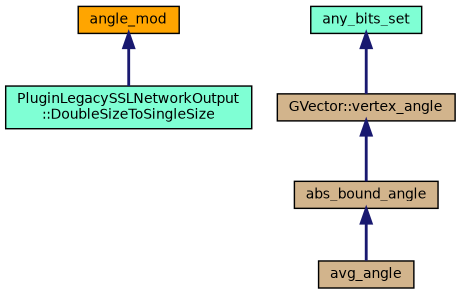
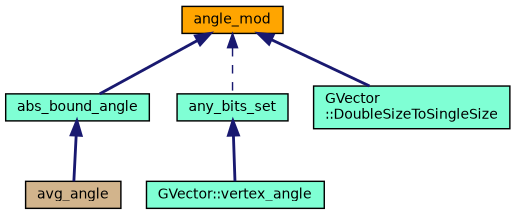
  digraph {
    rankdir=TB
    node [color=black fillcolor=aquamarine fontname=Helvetica fontsize=10 shape=record style=filled]
    edge [color=midnightblue dir=back fontname=Helvetica fontsize=10 labelfontname=Helvetica labelfontsize=10 style=bold]
    n1 [fillcolor=orange fontcolor=black height=0.2 label=angle_mod width=0.4]
-   n2 [fillcolor=tan height=0.2 label=abs_bound_angle width=0.4]
+   n2 [height=0.2 label=abs_bound_angle width=0.4]
    n3 [height=0.2 label=any_bits_set width=0.4]
-   n4 [height=0.2 label="PluginLegacySSLNetworkOutput\l::DoubleSizeToSingleSize" width=0.4]
+   n4 [height=0.2 label="GVector\l::DoubleSizeToSingleSize" width=0.4]
    n5 [fillcolor=tan height=0.2 label=avg_angle width=0.4]
-   n6 [fillcolor=tan height=0.2 label="GVector::vertex_angle" width=0.4]
-   n6 -> n2
+   n6 [height=0.2 label="GVector::vertex_angle" width=0.4]
+   n1 -> n2
+   n1 -> n3 [style=dashed]
    n1 -> n4
    n2 -> n5
    n3 -> n6
  }
